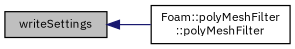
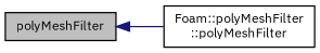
  digraph {
    rankdir=LR
    fontname="IBM Plex Sans"
    node [color=black fontname="IBM Plex Sans" fontsize=10 shape=record]
-   n1 [fillcolor=grey75 fontcolor=black height=0.2 label=writeSettings style=filled width=0.4]
+   n1 [fillcolor=grey75 fontcolor=black height=0.2 label=polyMeshFilter style=filled width=0.4]
    n2 [height=0.2 label="Foam::polyMeshFilter\l::polyMeshFilter" width=0.4]
    n1 -> n2 [color=midnightblue dir=back fontname="IBM Plex Sans" fontsize=10 labelfontname=Helvetica labelfontsize=10 style=solid]
  }
